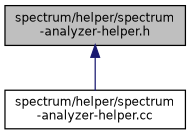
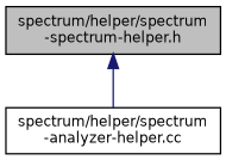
  digraph {
    node [color=black fontname=Helvetica fontsize=10 shape=record style=filled]
-   n1 [fillcolor=grey75 fontcolor=black height=0.2 label="spectrum/helper/spectrum\l-analyzer-helper.h" width=0.4]
+   n1 [fillcolor=grey75 fontcolor=black height=0.2 label="spectrum/helper/spectrum\l-spectrum-helper.h" width=0.4]
    n2 [fillcolor=white height=0.2 label="spectrum/helper/spectrum\l-analyzer-helper.cc" width=0.4]
    n1 -> n2 [color=midnightblue dir=back fontname=Helvetica fontsize=10 labelfontname=Helvetica labelfontsize=10 style=solid]
  }
